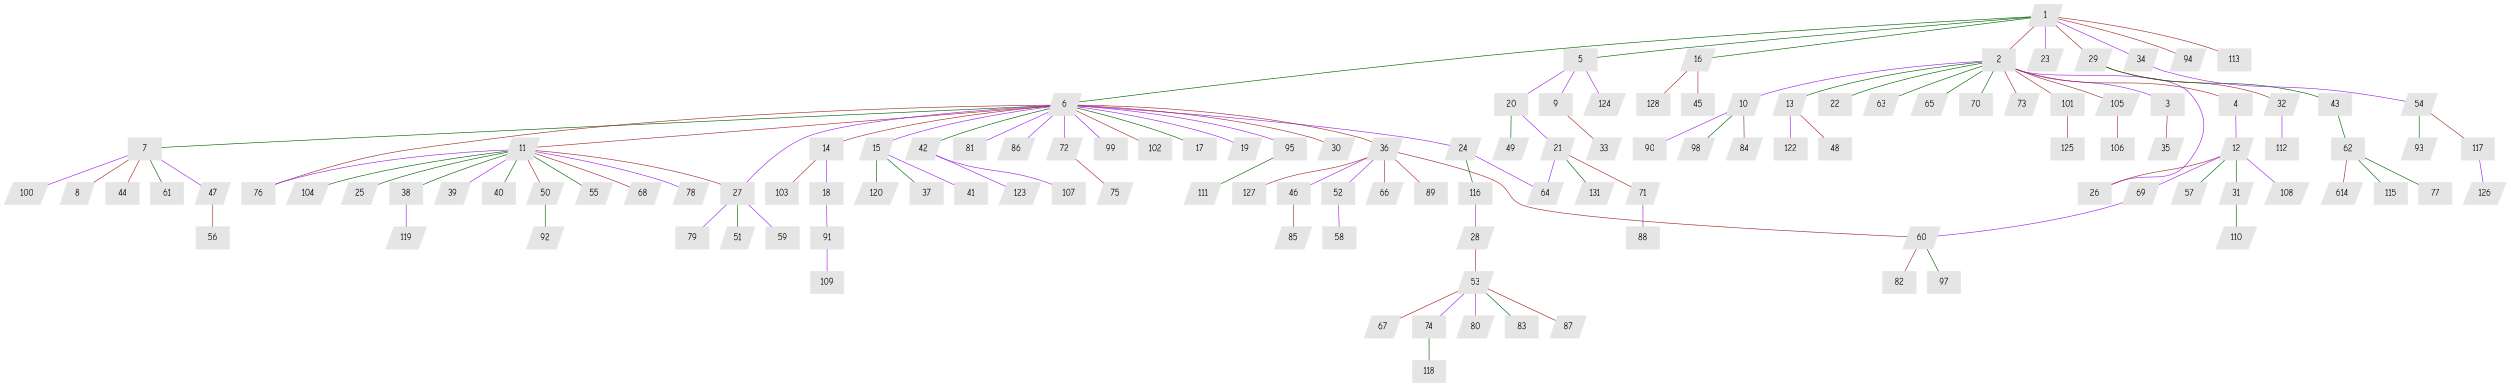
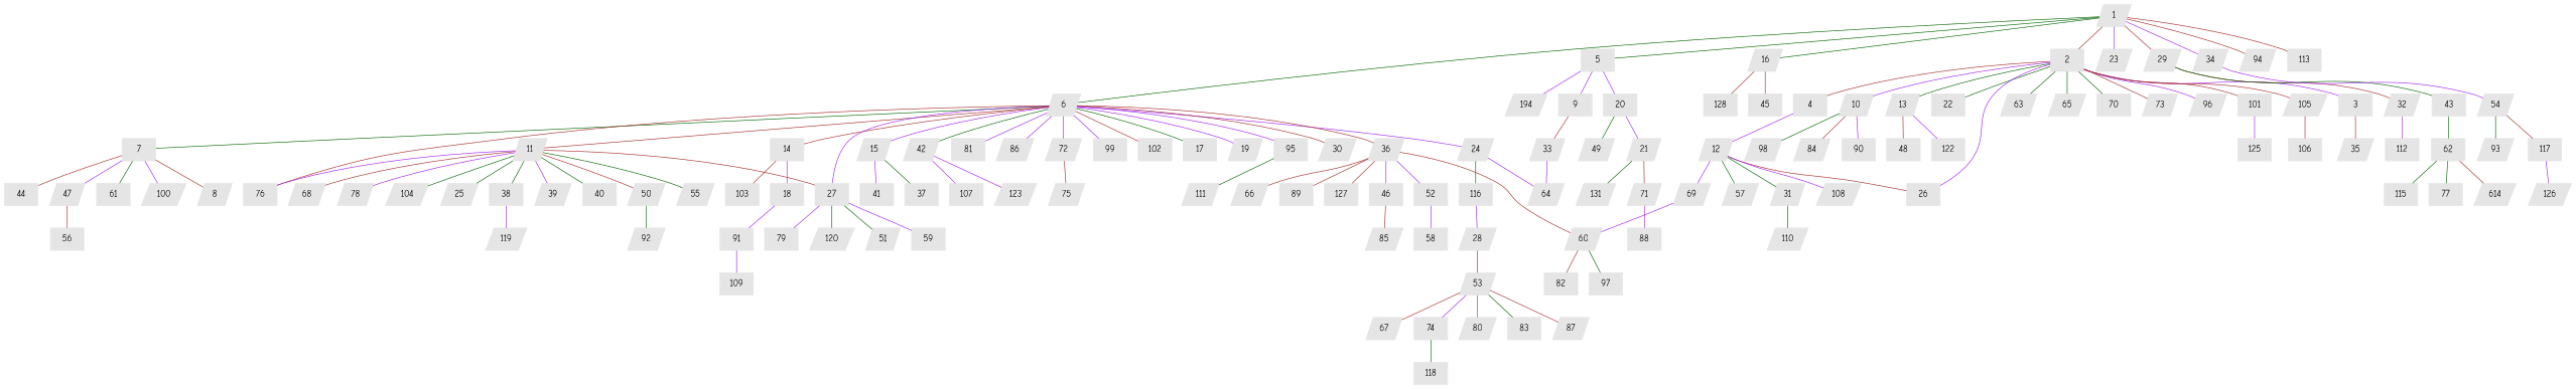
  graph {
    fontname="Comic Neue"
    node [color=gray90 fontname="Comic Neue" shape=parallelogram style=filled]
    edge [color=purple fontname="Comic Neue"]
    2 [shape=box]
    1
    5 [shape=box]
    6
    16
    23
    29
    34
    94
    113 [shape=box]
    3 [shape=box]
    4 [shape=box]
    10
    13
    22 [shape=box]
    26 [shape=box]
    63
    65
    70 [shape=box]
    73
+   96
    101 [shape=box]
    105
    9 [shape=box]
    20 [shape=box]
-   124
+   124 [label=194]
    7 [shape=box]
    11
    14 [shape=box]
    15
    17 [shape=box]
    19
    24
    27 [shape=box]
    30
    36
    42
    72
    76 [shape=box]
    81 [shape=box]
    86
    95 [shape=box]
    99 [shape=box]
    102 [shape=box]
    45 [shape=box]
    128 [shape=box]
    32
    43 [shape=box]
    54
    35
    12
    84
    90 [shape=box]
    98
    48 [shape=box]
    122 [shape=box]
    125 [shape=box]
    106 [shape=box]
    31
    57
    69
    108
    33
    21
    49
    8
    44 [shape=box]
    47
    61 [shape=box]
    100
    25
    38 [shape=box]
    39
    40 [shape=box]
    50
    55
    68
    78
    104
    18 [shape=box]
    103 [shape=box]
    37 [shape=box]
    41 [shape=box]
    120
    64
    116 [shape=box]
    51
    59 [shape=box]
    79 [shape=box]
    28
    53
    60
    46 [shape=box]
    52 [shape=box]
    66
    89 [shape=box]
    127 [shape=box]
    107 [shape=box]
    123
    75
    111
    56 [shape=box]
    119
    92
    110
    82 [shape=box]
    97 [shape=box]
    91 [shape=box]
    109 [shape=box]
    71
    n111 [label=131]
    88 [shape=box]
    67
    74 [shape=box]
    80
    83 [shape=box]
    87
    112 [shape=box]
    62 [shape=box]
    93
    117 [shape=box]
    85
    58 [shape=box]
    77 [shape=box]
    n125 [label=614]
    115 [shape=box]
    118 [shape=box]
    126
    2 -- 3
    2 -- 4 [color=brown]
    2 -- 10
    2 -- 13 [color=darkgreen]
    2 -- 22 [color=darkgreen]
    2 -- 26
    2 -- 63 [color=darkgreen]
    2 -- 65 [color=darkgreen]
    2 -- 70 [color=darkgreen]
    2 -- 73 [color=brown]
+   2 -- 96
    2 -- 101 [color=brown]
    2 -- 105 [color=brown]
    1 -- 2 [color=brown]
    1 -- 5 [color=darkgreen]
    1 -- 6 [color=darkgreen]
    1 -- 16 [color=darkgreen]
    1 -- 23
    1 -- 29 [color=brown]
    1 -- 34
    1 -- 94 [color=brown]
    1 -- 113 [color=brown]
    5 -- 9
    5 -- 20
    5 -- 124
    6 -- 7 [color=darkgreen]
    6 -- 11 [color=brown]
    6 -- 14 [color=brown]
    6 -- 15
    6 -- 17 [color=darkgreen]
    6 -- 19
    6 -- 24
    6 -- 27
    6 -- 30 [color=brown]
    6 -- 36 [color=brown]
    6 -- 42 [color=darkgreen]
    6 -- 72
    6 -- 76 [color=brown]
    6 -- 81
    6 -- 86
    6 -- 95
    6 -- 99
    6 -- 102 [color=brown]
    16 -- 45 [color=brown]
    16 -- 128 [color=brown]
    29 -- 32 [color=brown]
    29 -- 43 [color=darkgreen]
    34 -- 54
    3 -- 35 [color=brown]
    4 -- 12
    10 -- 84 [color=brown]
    10 -- 90
    10 -- 98 [color=darkgreen]
    13 -- 48 [color=brown]
    13 -- 122
-   101 -- 125 [color=brown]
+   101 -- 125
    105 -- 106 [color=brown]
    9 -- 33 [color=brown]
    20 -- 21
    20 -- 49 [color=darkgreen]
    7 -- 8 [color=brown]
    7 -- 44 [color=brown]
    7 -- 47
    7 -- 61 [color=darkgreen]
    7 -- 100
    11 -- 27 [color=brown]
    11 -- 76
    11 -- 25 [color=darkgreen]
    11 -- 38 [color=darkgreen]
    11 -- 39
    11 -- 40 [color=darkgreen]
    11 -- 50 [color=brown]
    11 -- 55 [color=darkgreen]
    11 -- 68 [color=brown]
    11 -- 78
    11 -- 104 [color=darkgreen]
    14 -- 18
    14 -- 103 [color=brown]
    15 -- 37 [color=darkgreen]
    15 -- 41
-   15 -- 120 [color=darkgreen]
+   27 -- 120 [color=darkgreen]
    24 -- 64
    24 -- 116 [color=darkgreen]
    27 -- 51 [color=darkgreen]
    27 -- 59
    27 -- 79
    36 -- 60 [color=brown]
    36 -- 46
    36 -- 52
    36 -- 66 [color=brown]
    36 -- 89 [color=brown]
    36 -- 127 [color=brown]
    42 -- 107
    42 -- 123
    72 -- 75 [color=brown]
    95 -- 111 [color=darkgreen]
    32 -- 112
    43 -- 62 [color=darkgreen]
    54 -- 93 [color=darkgreen]
    54 -- 117 [color=brown]
    12 -- 26 [color=brown]
    12 -- 31 [color=darkgreen]
    12 -- 57 [color=darkgreen]
    12 -- 69
    12 -- 108
    31 -- 110 [color=darkgreen]
    69 -- 60
-   21 -- 64
+   33 -- 64
    21 -- 71 [color=brown]
    21 -- n111 [color=darkgreen]
    47 -- 56 [color=brown]
    38 -- 119
    50 -- 92 [color=darkgreen]
    18 -- 91
    116 -- 28
    28 -- 53 [color=brown]
    53 -- 67 [color=brown]
    53 -- 74
    53 -- 80
    53 -- 83 [color=darkgreen]
    53 -- 87 [color=brown]
    60 -- 82 [color=brown]
    60 -- 97 [color=darkgreen]
    46 -- 85 [color=brown]
    52 -- 58
    91 -- 109
    71 -- 88
    74 -- 118 [color=darkgreen]
    62 -- 77 [color=darkgreen]
    62 -- n125 [color=brown]
    62 -- 115 [color=darkgreen]
    117 -- 126
  }
